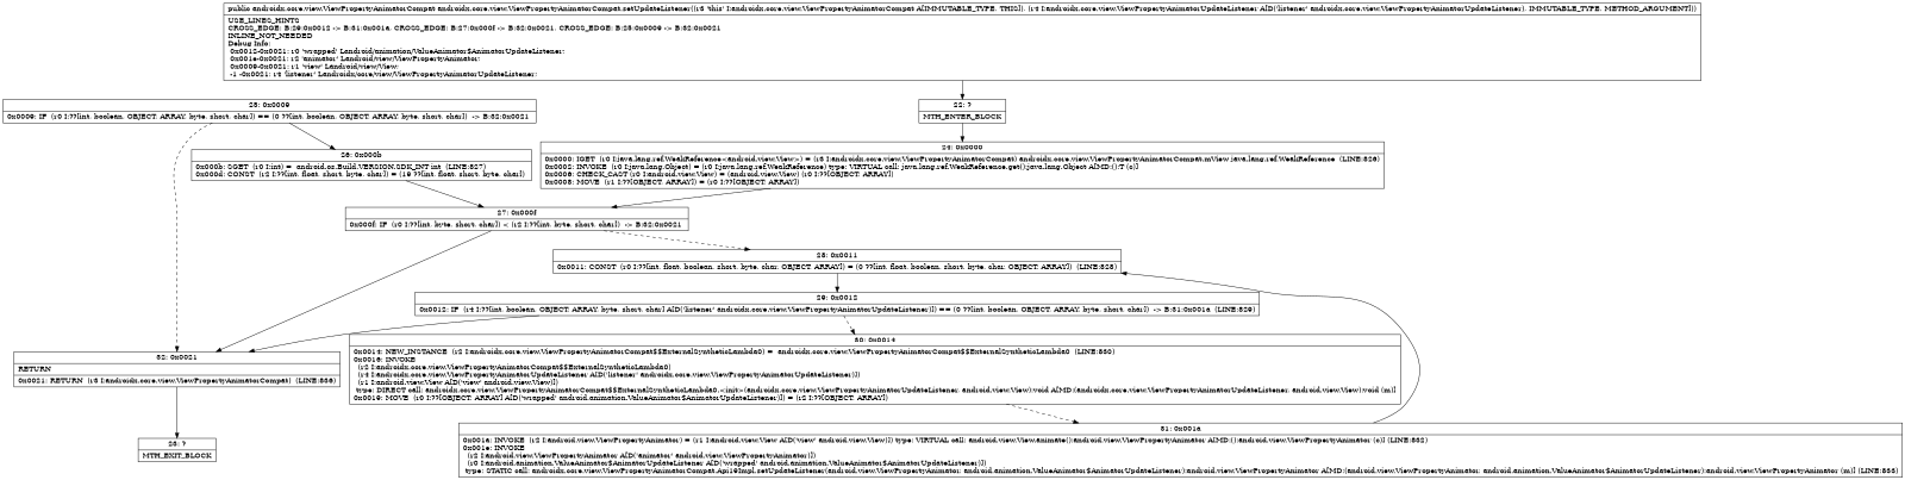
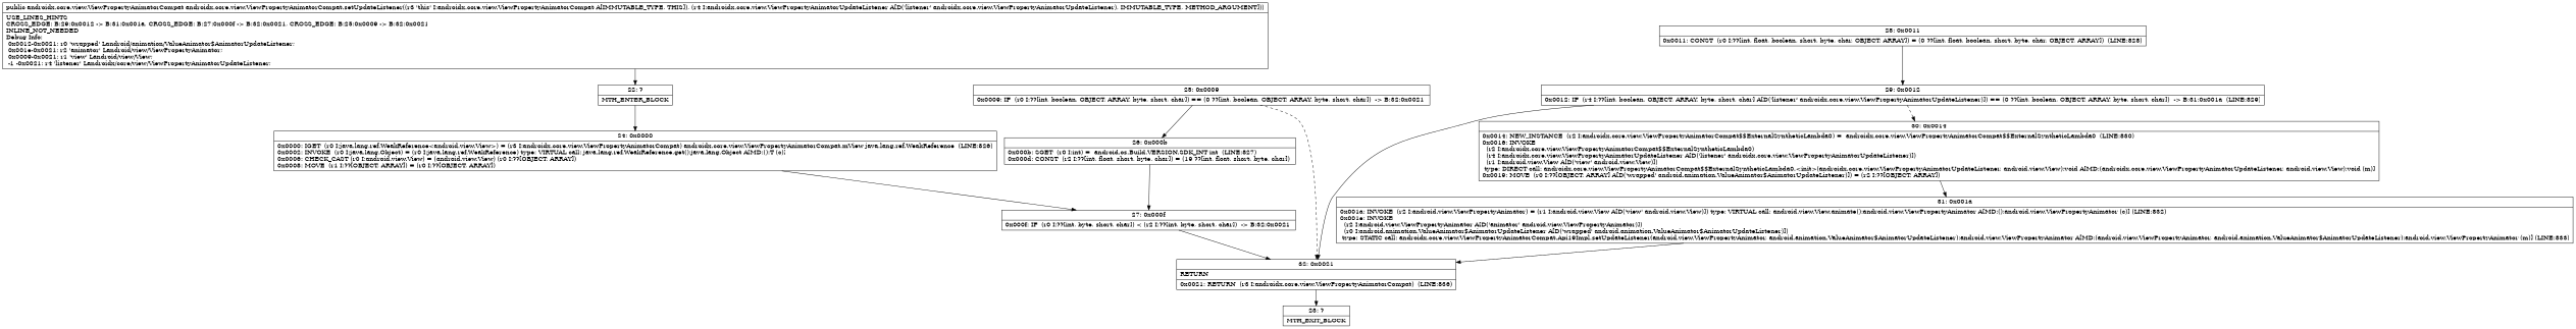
  digraph {
    node [shape=record]
    n1 [label="{22\:\ ?|MTH_ENTER_BLOCK\l}"]
    n2 [label="{24\:\ 0x0000|0x0000: IGET  (r0 I:java.lang.ref.WeakReference\<android.view.View\>) = (r3 I:androidx.core.view.ViewPropertyAnimatorCompat) androidx.core.view.ViewPropertyAnimatorCompat.mView java.lang.ref.WeakReference  (LINE:826)\l0x0002: INVOKE  (r0 I:java.lang.Object) = (r0 I:java.lang.ref.WeakReference) type: VIRTUAL call: java.lang.ref.WeakReference.get():java.lang.Object A[MD:():T (c)]\l0x0006: CHECK_CAST (r0 I:android.view.View) = (android.view.View) (r0 I:??[OBJECT, ARRAY]) \l0x0008: MOVE  (r1 I:??[OBJECT, ARRAY]) = (r0 I:??[OBJECT, ARRAY]) \l}"]
    n3 [label="{27\:\ 0x000f|0x000f: IF  (r0 I:??[int, byte, short, char]) \< (r2 I:??[int, byte, short, char])  \-\> B:32:0x0021 \l}"]
    n4 [label="{25\:\ 0x0009|0x0009: IF  (r0 I:??[int, boolean, OBJECT, ARRAY, byte, short, char]) == (0 ??[int, boolean, OBJECT, ARRAY, byte, short, char])  \-\> B:32:0x0021 \l}"]
    n5 [label="{26\:\ 0x000b|0x000b: SGET  (r0 I:int) =  android.os.Build.VERSION.SDK_INT int  (LINE:827)\l0x000d: CONST  (r2 I:??[int, float, short, byte, char]) = (19 ??[int, float, short, byte, char]) \l}"]
    n6 [label="{32\:\ 0x0021|RETURN\l|0x0021: RETURN  (r3 I:androidx.core.view.ViewPropertyAnimatorCompat)  (LINE:836)\l}"]
    n7 [label="{23\:\ ?|MTH_EXIT_BLOCK\l}"]
    n8 [label="{28\:\ 0x0011|0x0011: CONST  (r0 I:??[int, float, boolean, short, byte, char, OBJECT, ARRAY]) = (0 ??[int, float, boolean, short, byte, char, OBJECT, ARRAY])  (LINE:828)\l}"]
    n9 [label="{29\:\ 0x0012|0x0012: IF  (r4 I:??[int, boolean, OBJECT, ARRAY, byte, short, char] A[D('listener' androidx.core.view.ViewPropertyAnimatorUpdateListener)]) == (0 ??[int, boolean, OBJECT, ARRAY, byte, short, char])  \-\> B:31:0x001a  (LINE:829)\l}"]
    n10 [label="{30\:\ 0x0014|0x0014: NEW_INSTANCE  (r2 I:androidx.core.view.ViewPropertyAnimatorCompat$$ExternalSyntheticLambda0) =  androidx.core.view.ViewPropertyAnimatorCompat$$ExternalSyntheticLambda0  (LINE:830)\l0x0016: INVOKE  \l  (r2 I:androidx.core.view.ViewPropertyAnimatorCompat$$ExternalSyntheticLambda0)\l  (r4 I:androidx.core.view.ViewPropertyAnimatorUpdateListener A[D('listener' androidx.core.view.ViewPropertyAnimatorUpdateListener)])\l  (r1 I:android.view.View A[D('view' android.view.View)])\l type: DIRECT call: androidx.core.view.ViewPropertyAnimatorCompat$$ExternalSyntheticLambda0.\<init\>(androidx.core.view.ViewPropertyAnimatorUpdateListener, android.view.View):void A[MD:(androidx.core.view.ViewPropertyAnimatorUpdateListener, android.view.View):void (m)]\l0x0019: MOVE  (r0 I:??[OBJECT, ARRAY] A[D('wrapped' android.animation.ValueAnimator$AnimatorUpdateListener)]) = (r2 I:??[OBJECT, ARRAY]) \l}"]
    n11 [label="{31\:\ 0x001a|0x001a: INVOKE  (r2 I:android.view.ViewPropertyAnimator) = (r1 I:android.view.View A[D('view' android.view.View)]) type: VIRTUAL call: android.view.View.animate():android.view.ViewPropertyAnimator A[MD:():android.view.ViewPropertyAnimator (c)] (LINE:832)\l0x001e: INVOKE  \l  (r2 I:android.view.ViewPropertyAnimator A[D('animator' android.view.ViewPropertyAnimator)])\l  (r0 I:android.animation.ValueAnimator$AnimatorUpdateListener A[D('wrapped' android.animation.ValueAnimator$AnimatorUpdateListener)])\l type: STATIC call: androidx.core.view.ViewPropertyAnimatorCompat.Api19Impl.setUpdateListener(android.view.ViewPropertyAnimator, android.animation.ValueAnimator$AnimatorUpdateListener):android.view.ViewPropertyAnimator A[MD:(android.view.ViewPropertyAnimator, android.animation.ValueAnimator$AnimatorUpdateListener):android.view.ViewPropertyAnimator (m)] (LINE:833)\l}"]
    n12 [label="{public androidx.core.view.ViewPropertyAnimatorCompat androidx.core.view.ViewPropertyAnimatorCompat.setUpdateListener((r3 'this' I:androidx.core.view.ViewPropertyAnimatorCompat A[IMMUTABLE_TYPE, THIS]), (r4 I:androidx.core.view.ViewPropertyAnimatorUpdateListener A[D('listener' androidx.core.view.ViewPropertyAnimatorUpdateListener), IMMUTABLE_TYPE, METHOD_ARGUMENT]))  | USE_LINES_HINTS\lCROSS_EDGE: B:29:0x0012 \-\> B:31:0x001a, CROSS_EDGE: B:27:0x000f \-\> B:32:0x0021, CROSS_EDGE: B:25:0x0009 \-\> B:32:0x0021\lINLINE_NOT_NEEDED\lDebug Info:\l  0x0012\-0x0021: r0 'wrapped' Landroid\/animation\/ValueAnimator$AnimatorUpdateListener;\l  0x001e\-0x0021: r2 'animator' Landroid\/view\/ViewPropertyAnimator;\l  0x0009\-0x0021: r1 'view' Landroid\/view\/View;\l  \-1 \-0x0021: r4 'listener' Landroidx\/core\/view\/ViewPropertyAnimatorUpdateListener;\l}"]
    n1 -> n2
    n2 -> n3
    n3 -> n6
-   n3 -> n8 [style=dashed]
    n4 -> n5 [style=solid]
    n4 -> n6 [style=dashed]
    n5 -> n3
    n6 -> n7
    n8 -> n9
    n9 -> n6
    n9 -> n10 [style=dashed]
-   n10 -> n11 [style=dashed]
-   n11 -> n8
+   n10 -> n11
+   n11 -> n6
    n12 -> n1
  }
